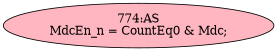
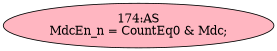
  strict digraph {
-   n1 [ast="<pyverilog.vparser.ast.Assign object at 0x7f427b33f390>" def_var="['MdcEn_n']" fillcolor=lightpink label="774:AS\nMdcEn_n = CountEq0 & Mdc;" statements="[]" style=filled typ=Assign use_var="['CountEq0', 'Mdc']"]
+   n1 [ast="<pyverilog.vparser.ast.Assign object at 0x7f427b33f390>" def_var="['MdcEn_n']" fillcolor=lightpink label="174:AS\nMdcEn_n = CountEq0 & Mdc;" statements="[]" style=filled typ=Assign use_var="['CountEq0', 'Mdc']"]
  }
